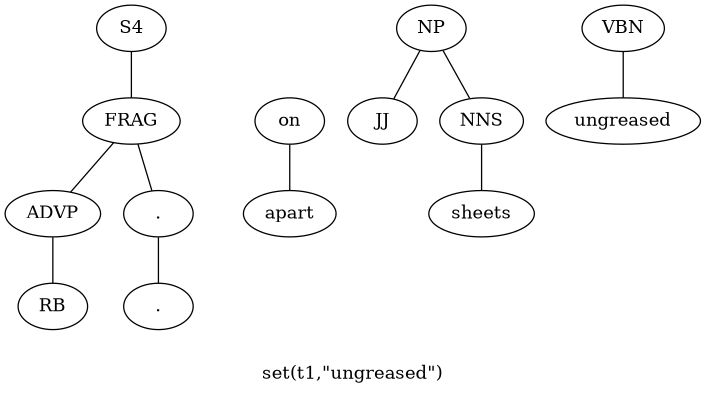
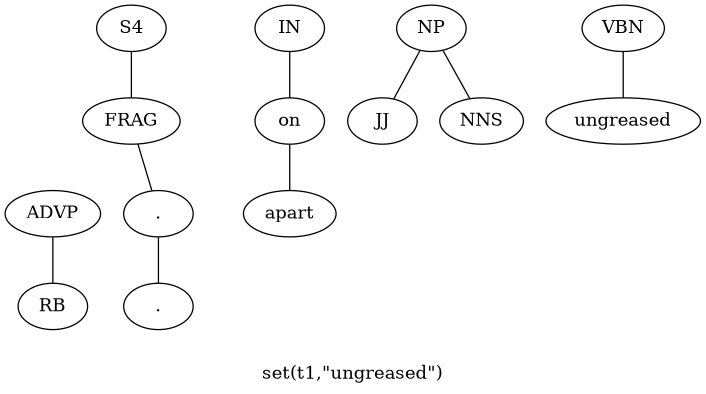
  graph {
    label="set(t1,\"ungreased\")"
    n1 [label=S4]
    n2 [label=FRAG]
    n3 [label=ADVP]
    n4 [label="."]
    n5 [label=RB]
    n6 [label="."]
    n7 [label=apart]
+   n8 [label=IN]
    n9 [label=on]
    n10 [label=NP]
    n11 [label=JJ]
    n12 [label=NNS]
    n13 [label=VBN]
    n14 [label=ungreased]
-   n15 [label=sheets]
    n1 -- n2
-   n2 -- n3
    n2 -- n4
    n3 -- n5
    n4 -- n6
+   n8 -- n9
    n9 -- n7
    n10 -- n11
    n10 -- n12
-   n12 -- n15
    n13 -- n14
  }
